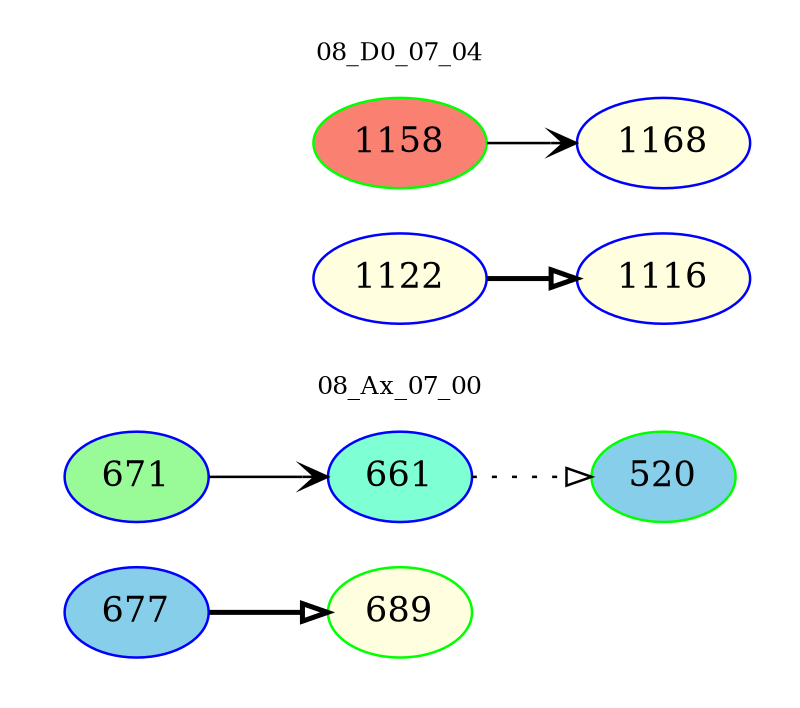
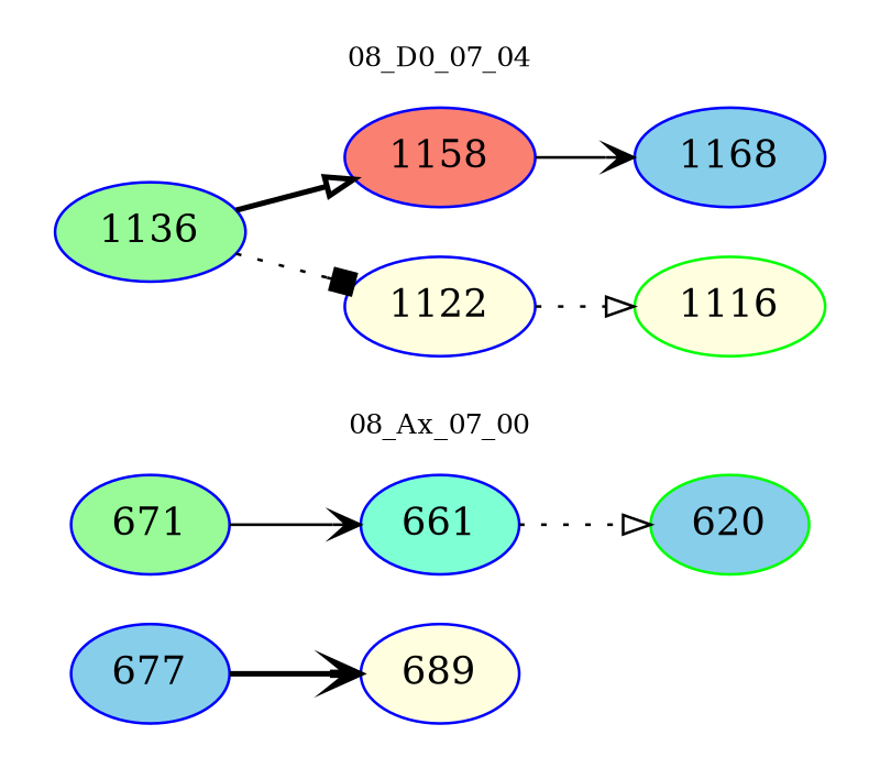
  digraph {
    rankdir=LR
    node [color=blue fillcolor=skyblue style=filled]
    edge [arrowhead=vee color=black style=dotted]
    n1 [fillcolor=palegreen label=671]
    n2 [fillcolor=aquamarine label=661]
    n3 [label=677]
-   n4 [color=green label=520]
-   n5 [color=green fillcolor=lightyellow label=689]
+   n4 [color=green label=620]
+   n5 [fillcolor=lightyellow label=689]
+   n6 [fillcolor=palegreen label=1136]
    n7 [fillcolor=lightyellow label=1122]
-   n8 [color=green fillcolor=salmon label=1158]
-   n9 [fillcolor=lightyellow label=1116]
-   n10 [fillcolor=lightyellow label=1168]
+   n8 [fillcolor=salmon label=1158]
+   n9 [color=green fillcolor=lightyellow label=1116]
+   n10 [label=1168]
    subgraph cluster_1 {
      color=white
      fontsize=10
      label="08_Ax_07_00"
      n1
      n2
      n3
      n4
      n5
    }
    subgraph cluster_2 {
      color=white
      fontsize=10
      label="08_D0_07_04"
+     n6
      n7
      n8
      n9
      n10
    }
    n1 -> n2 [style=solid]
    n2 -> n4 [arrowhead=onormal]
-   n3 -> n5 [arrowhead=onormal style=bold]
-   n7 -> n9 [arrowhead=onormal style=bold]
+   n3 -> n5 [style=bold]
+   n6 -> n7 [arrowhead=box]
+   n6 -> n8 [arrowhead=onormal style=bold]
+   n7 -> n9 [arrowhead=onormal]
    n8 -> n10 [style=solid]
  }
